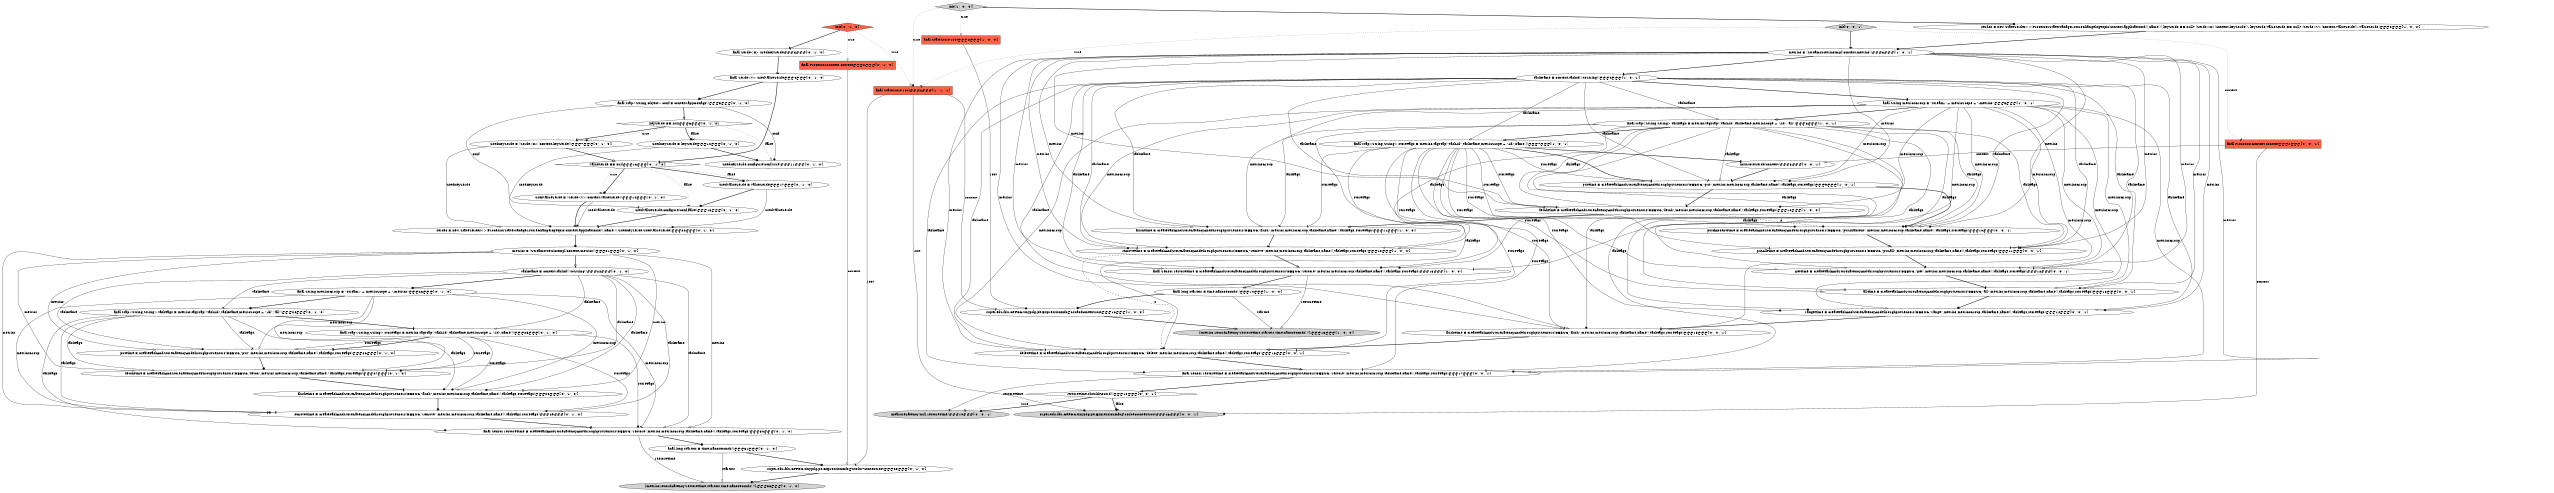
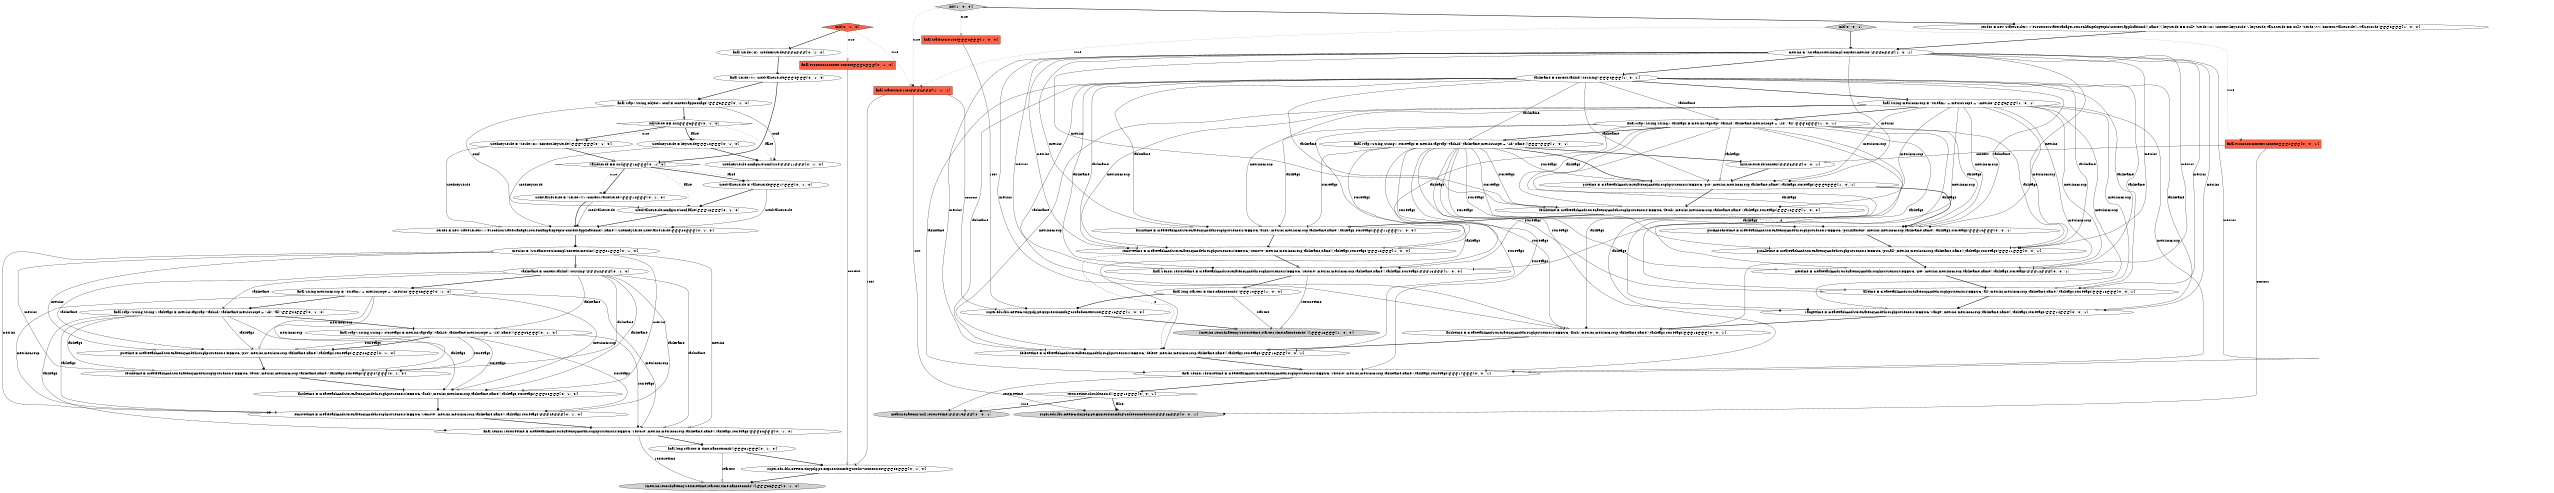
  digraph {
    node [fillcolor=white shape=ellipse style=filled]
    edge [arrowhead=dot style=solid]
    n1 [label="super.edu.fdu.CPPDG.tinypdg.pe.ExpressionInfo@c40b07contextroot@@@33@@@['0', '1', '0']"]
    n2 [fillcolor=lightgray label="{metrics.recordLatency(restoreTime,startNs,time.nanoseconds())}@@@35@@@['0', '1', '0']"]
    n3 [label="final long startNs = time.nanoseconds()@@@14@@@['1', '0', '0']"]
    n4 [label="super.edu.fdu.CPPDG.tinypdg.pe.ExpressionInfo@c40a0fcontextroot@@@16@@@['1', '0', '0']"]
    n5 [fillcolor=lightgray label="{metrics.recordLatency(restoreTime,startNs,time.nanoseconds())}@@@18@@@['1', '0', '0']"]
    n6 [label="usedValueSerde.configure(conf,false)@@@18@@@['0', '1', '0']"]
    n7 [label="serdes = new StateSerdes<>(ProcessorStateManager.storeChangelogTopic(context.applicationId(),name()),usedKeySerde,usedValueSerde)@@@20@@@['0', '1', '0']"]
    n8 [label="metrics = (StreamsMetricsImpl)context.metrics()@@@21@@@['0', '1', '0']"]
    n9 [label="final Sensor restoreTime = createTaskAndStoreLatencyAndThroughputSensors(DEBUG,\"restore\",metrics,metricsGroup,taskName,name(),taskTags,storeTags)@@@30@@@['0', '1', '0']"]
    n10 [label="removeTime = createTaskAndStoreLatencyAndThroughputSensors(DEBUG,\"remove\",metrics,metricsGroup,taskName,name(),taskTags,storeTags)@@@29@@@['0', '1', '0']"]
    n11 [label="flushTime = createTaskAndStoreLatencyAndThroughputSensors(DEBUG,\"flush\",metrics,metricsGroup,taskName,name(),taskTags,storeTags)@@@28@@@['0', '1', '0']"]
    n12 [label="putTime = createTaskAndStoreLatencyAndThroughputSensors(DEBUG,\"put\",metrics,metricsGroup,taskName,name(),taskTags,storeTags)@@@26@@@['0', '1', '0']"]
    n13 [label="fetchTime = createTaskAndStoreLatencyAndThroughputSensors(DEBUG,\"fetch\",metrics,metricsGroup,taskName,name(),taskTags,storeTags)@@@27@@@['0', '1', '0']"]
    n14 [label="taskName = context.taskId().toString()@@@22@@@['0', '1', '0']"]
    n15 [label="putIfAbsentTime = createTaskAndStoreLatencyAndThroughputSensors(DEBUG,\"put-if-absent\",metrics,metricsGroup,taskName,name(),taskTags,storeTags)@@@10@@@['0', '0', '1']"]
    n16 [label="putAllTime = createTaskAndStoreLatencyAndThroughputSensors(DEBUG,\"put-all\",metrics,metricsGroup,taskName,name(),taskTags,storeTags)@@@11@@@['0', '0', '1']"]
    n17 [label="getTime = createTaskAndStoreLatencyAndThroughputSensors(DEBUG,\"get\",metrics,metricsGroup,taskName,name(),taskTags,storeTags)@@@12@@@['0', '0', '1']"]
    n18 [label="fetchTime = createTaskAndStoreLatencyAndThroughputSensors(DEBUG,\"fetch\",metrics,metricsGroup,taskName,name(),taskTags,storeTags)@@@10@@@['1', '0', '0']"]
    n19 [label="flushTime = createTaskAndStoreLatencyAndThroughputSensors(DEBUG,\"flush\",metrics,metricsGroup,taskName,name(),taskTags,storeTags)@@@11@@@['1', '0', '0']"]
    n20 [label="removeTime = createTaskAndStoreLatencyAndThroughputSensors(DEBUG,\"remove\",metrics,metricsGroup,taskName,name(),taskTags,storeTags)@@@12@@@['1', '0', '0']"]
    n21 [label="usedKeySerde.configure(conf,true)@@@11@@@['0', '1', '0']"]
    n22 [label="valueSerde == null@@@13@@@['0', '1', '0']" shape=diamond]
    n23 [label="usedValueSerde = (Serde<V>)context.valueSerde()@@@14@@@['0', '1', '0']"]
    n24 [label="usedValueSerde = valueSerde@@@17@@@['0', '1', '0']"]
    n25 [label="deleteTime = createTaskAndStoreLatencyAndThroughputSensors(DEBUG,\"delete\",metrics,metricsGroup,taskName,name(),taskTags,storeTags)@@@16@@@['0', '0', '1']"]
    n26 [label="final Sensor restoreTime = createTaskAndStoreLatencyAndThroughputSensors(DEBUG,\"restore\",metrics,metricsGroup,taskName,name(),taskTags,storeTags)@@@13@@@['1', '0', '0']"]
    n27 [label="final Map<String,String> taskTags = metrics.tagMap(\"task-id\",taskName,metricScope + \"-id\",\"all\")@@@24@@@['0', '1', '0']"]
    n28 [label="final Map<String,String> storeTags = metrics.tagMap(\"task-id\",taskName,metricScope + \"-id\",name())@@@25@@@['0', '1', '0']"]
    n29 [label="final long startNs = time.nanoseconds()@@@31@@@['0', '1', '0']"]
    n30 [label="final String metricsGroup = \"stream-\" + metricScope + \"-metrics\"@@@23@@@['0', '1', '0']"]
    n31 [label="final Map<String,String> storeTags = metrics.tagMap(\"task-id\",taskName,metricScope + \"-id\",name())@@@7@@@['1', '0', '1']"]
    n32 [label="putTime = createTaskAndStoreLatencyAndThroughputSensors(DEBUG,\"put\",metrics,metricsGroup,taskName,name(),taskTags,storeTags)@@@9@@@['1', '0', '1']"]
    n33 [label="allTime = createTaskAndStoreLatencyAndThroughputSensors(DEBUG,\"all\",metrics,metricsGroup,taskName,name(),taskTags,storeTags)@@@13@@@['0', '0', '1']"]
    n34 [label="rangeTime = createTaskAndStoreLatencyAndThroughputSensors(DEBUG,\"range\",metrics,metricsGroup,taskName,name(),taskTags,storeTags)@@@14@@@['0', '0', '1']"]
    n35 [label="final Sensor restoreTime = createTaskAndStoreLatencyAndThroughputSensors(DEBUG,\"restore\",metrics,metricsGroup,taskName,name(),taskTags,storeTags)@@@17@@@['0', '0', '1']"]
    n36 [label="initStoreSerde(context)@@@8@@@['0', '0', '1']"]
    n37 [label="flushTime = createTaskAndStoreLatencyAndThroughputSensors(DEBUG,\"flush\",metrics,metricsGroup,taskName,name(),taskTags,storeTags)@@@15@@@['0', '0', '1']"]
    n38 [label="restoreTime.shouldRecord()@@@18@@@['0', '0', '1']" shape=diamond]
    n39 [fillcolor=lightgray label="measureLatency(null,restoreTime)@@@19@@@['0', '0', '1']"]
    n40 [fillcolor=tomato label="init['0', '1', '0']" shape=diamond]
    n41 [fillcolor=tomato label="final ProcessorContext context@@@2@@@['0', '1', '0']" shape=box]
    n42 [label="final Serde<K> usedKeySerde@@@3@@@['0', '1', '0']"]
    n43 [fillcolor=tomato label="final StateStore root@@@2@@@['1', '1', '1']" shape=box]
    n44 [label="final Serde<V> usedValueSerde@@@4@@@['0', '1', '0']"]
    n45 [fillcolor=lightgray label="super.edu.fdu.CPPDG.tinypdg.pe.ExpressionInfo@c40beccontextroot@@@26@@@['0', '0', '1']"]
    n46 [fillcolor=tomato label="final ProcessorContext context@@@2@@@['0', '0', '1']" shape=box]
    n47 [fillcolor=lightgray label="init['1', '0', '0']" shape=diamond]
    n48 [fillcolor=tomato label="final StateStore root@@@2@@@['1', '0', '0']" shape=box]
    n49 [label="serdes = new StateSerdes<>(ProcessorStateManager.storeChangelogTopic(context.applicationId(),name()),keySerde == null? (Serde<K>)context.keySerde(): keySerde,valueSerde == null? (Serde<V>)context.valueSerde(): valueSerde)@@@3@@@['1', '0', '0']"]
    n50 [label="metrics = (StreamsMetricsImpl)context.metrics()@@@3@@@['1', '0', '1']"]
    n51 [fillcolor=lightgray label="init['0', '0', '1']" shape=diamond]
    n52 [label="taskName = context.taskId().toString()@@@4@@@['1', '0', '1']"]
    n53 [label="final Map<String,Object> conf = context.appConfigs()@@@5@@@['0', '1', '0']"]
    n54 [label="usedKeySerde = keySerde@@@10@@@['0', '1', '0']"]
    n55 [label="final String metricsGroup = \"stream-\" + metricScope + \"-metrics\"@@@5@@@['1', '0', '1']"]
    n56 [label="final Map<String,String> taskTags = metrics.tagMap(\"task-id\",taskName,metricScope + \"-id\",\"all\")@@@6@@@['1', '0', '1']"]
    n57 [label="keySerde == null@@@6@@@['0', '1', '0']" shape=diamond]
    n58 [label="usedKeySerde = (Serde<K>)context.keySerde()@@@7@@@['0', '1', '0']"]
    n1 -> n2 [style=bold]
    n3 -> n4 [style=bold]
    n3 -> n5 [arrowhead=tee label=startNs]
    n4 -> n5 [arrowhead=onormal style=bold]
    n6 -> n7 [arrowhead=tee style=bold]
    n7 -> n8 [style=bold]
    n8 -> n9 [arrowhead=onormal label=metrics]
    n8 -> n10 [label=metrics]
    n8 -> n11 [arrowhead=tee label=metrics]
    n8 -> n12 [arrowhead=onormal label=metrics]
    n8 -> n13 [arrowhead=onormal label=metrics]
    n8 -> n14 [arrowhead=onormal style=bold]
    n9 -> n2 [arrowhead=onormal label=restoreTime]
    n9 -> n29 [style=bold]
    n10 -> n9 [arrowhead=tee style=bold]
    n11 -> n10 [style=bold]
    n12 -> n13 [style=bold]
    n13 -> n11 [arrowhead=tee style=bold]
    n14 -> n9 [arrowhead=onormal label=taskName]
    n14 -> n10 [arrowhead=onormal label=taskName]
    n14 -> n11 [label=taskName]
    n14 -> n12 [label=taskName]
    n14 -> n13 [arrowhead=tee label=taskName]
    n14 -> n27 [arrowhead=tee label=taskName]
    n14 -> n28 [arrowhead=onormal label=taskName]
    n14 -> n30 [style=bold]
    n15 -> n16 [arrowhead=onormal style=bold]
    n16 -> n17 [arrowhead=tee style=bold]
    n17 -> n33 [arrowhead=tee style=bold]
    n18 -> n15 [label=0 style=dashed]
    n18 -> n19 [arrowhead=onormal style=bold]
    n19 -> n20 [arrowhead=tee style=bold]
    n20 -> n25 [arrowhead=tee label=0 style=dashed]
    n20 -> n26 [arrowhead=onormal style=bold]
    n22 -> n6 [arrowhead=tee label=false style=dotted]
    n22 -> n23 [style=bold]
    n22 -> n23 [arrowhead=tee label=true style=dotted]
    n22 -> n24 [style=bold]
    n22 -> n24 [arrowhead=onormal label=false style=dotted]
    n23 -> n7 [arrowhead=tee style=bold]
    n23 -> n7 [label=usedValueSerde]
    n24 -> n6 [style=bold]
    n24 -> n7 [label=usedValueSerde]
    n25 -> n35 [arrowhead=onormal style=bold]
    n26 -> n3 [arrowhead=onormal style=bold]
    n26 -> n5 [arrowhead=onormal label=restoreTime]
    n27 -> n9 [label=taskTags]
    n27 -> n10 [arrowhead=tee label=taskTags]
    n27 -> n11 [label=taskTags]
    n27 -> n12 [arrowhead=tee label=taskTags]
    n27 -> n13 [arrowhead=onormal label=taskTags]
    n27 -> n28 [arrowhead=tee style=bold]
    n28 -> n9 [label=storeTags]
    n28 -> n10 [label=storeTags]
    n28 -> n11 [label=storeTags]
    n28 -> n12 [arrowhead=onormal label=storeTags]
    n28 -> n12 [arrowhead=tee style=bold]
    n28 -> n13 [label=storeTags]
    n29 -> n1 [style=bold]
    n29 -> n2 [arrowhead=onormal label=startNs]
    n30 -> n9 [arrowhead=tee label=metricsGroup]
    n30 -> n10 [arrowhead=tee label=metricsGroup]
    n30 -> n11 [arrowhead=onormal label=metricsGroup]
    n30 -> n12 [arrowhead=onormal label=metricsGroup]
    n30 -> n13 [arrowhead=tee label=metricsGroup]
    n30 -> n27 [style=bold]
    n31 -> n15 [label=storeTags]
    n31 -> n16 [arrowhead=tee label=storeTags]
    n31 -> n17 [arrowhead=onormal label=storeTags]
    n31 -> n18 [arrowhead=tee label=storeTags]
    n31 -> n19 [arrowhead=tee label=storeTags]
    n31 -> n20 [arrowhead=onormal label=storeTags]
    n31 -> n25 [arrowhead=tee label=storeTags]
    n31 -> n26 [label=storeTags]
    n31 -> n32 [arrowhead=tee style=bold]
    n31 -> n32 [arrowhead=onormal label=storeTags]
    n31 -> n33 [arrowhead=onormal label=storeTags]
    n31 -> n34 [label=storeTags]
    n31 -> n35 [arrowhead=tee label=storeTags]
    n31 -> n36 [arrowhead=tee style=bold]
    n31 -> n37 [arrowhead=tee label=storeTags]
    n32 -> n15 [style=bold]
    n32 -> n18 [arrowhead=tee style=bold]
    n33 -> n34 [style=bold]
    n34 -> n37 [arrowhead=tee style=bold]
    n35 -> n38 [arrowhead=onormal style=bold]
    n35 -> n39 [arrowhead=tee label=restoreTime]
    n36 -> n32 [arrowhead=tee style=bold]
    n37 -> n25 [arrowhead=onormal style=bold]
    n38 -> n39 [arrowhead=tee label=true style=dotted]
    n38 -> n39 [style=bold]
    n38 -> n45 [style=bold]
    n38 -> n45 [arrowhead=tee label=false style=dotted]
    n40 -> n41 [arrowhead=onormal label=true style=dotted]
    n40 -> n42 [arrowhead=tee style=bold]
    n40 -> n43 [arrowhead=onormal label=true style=dotted]
    n41 -> n1 [arrowhead=onormal label=context]
    n42 -> n44 [arrowhead=tee style=bold]
    n43 -> n1 [arrowhead=tee label=root]
    n43 -> n4 [arrowhead=tee label=context]
    n43 -> n45 [label=root]
    n44 -> n22 [arrowhead=tee style=bold]
    n44 -> n53 [style=bold]
    n46 -> n36 [arrowhead=onormal label=context]
    n46 -> n45 [label=context]
    n47 -> n43 [label=true style=dotted]
    n47 -> n48 [arrowhead=onormal label=true style=dotted]
    n47 -> n49 [style=bold]
    n48 -> n4 [label=root]
    n49 -> n50 [style=bold]
    n50 -> n15 [label=metrics]
    n50 -> n16 [arrowhead=tee label=metrics]
    n50 -> n17 [arrowhead=onormal label=metrics]
    n50 -> n18 [arrowhead=onormal label=metrics]
    n50 -> n19 [arrowhead=onormal label=metrics]
    n50 -> n20 [label=metrics]
    n50 -> n25 [arrowhead=onormal label=metrics]
    n50 -> n26 [arrowhead=onormal label=metrics]
    n50 -> n32 [label=metrics]
    n50 -> n33 [arrowhead=onormal label=metrics]
    n50 -> n34 [label=metrics]
    n50 -> n35 [arrowhead=onormal label=metrics]
    n50 -> n37 [arrowhead=onormal label=metrics]
    n50 -> n52 [arrowhead=tee style=bold]
    n51 -> n43 [arrowhead=tee label=true style=dotted]
-   n51 -> n46 [arrowhead=tee label=context style=dotted]
+   n51 -> n46 [arrowhead=tee label=true style=dotted]
    n51 -> n50 [arrowhead=tee style=bold]
    n52 -> n15 [arrowhead=onormal label=taskName]
    n52 -> n16 [arrowhead=onormal label=taskName]
    n52 -> n17 [arrowhead=tee label=taskName]
    n52 -> n18 [arrowhead=tee label=taskName]
    n52 -> n19 [label=taskName]
    n52 -> n20 [arrowhead=tee label=taskName]
    n52 -> n25 [arrowhead=tee label=taskName]
    n52 -> n26 [label=taskName]
    n52 -> n31 [arrowhead=onormal label=taskName]
    n52 -> n32 [arrowhead=tee label=taskName]
    n52 -> n33 [label=taskName]
    n52 -> n34 [arrowhead=onormal label=taskName]
    n52 -> n35 [label=taskName]
    n52 -> n37 [arrowhead=onormal label=taskName]
    n52 -> n55 [arrowhead=tee style=bold]
    n52 -> n56 [arrowhead=onormal label=taskName]
    n53 -> n6 [arrowhead=tee label=conf]
    n53 -> n21 [label=conf]
    n53 -> n57 [arrowhead=onormal style=bold]
    n54 -> n7 [label=usedKeySerde]
    n54 -> n21 [style=bold]
    n55 -> n15 [arrowhead=onormal label=metricsGroup]
    n55 -> n16 [label=metricsGroup]
    n55 -> n17 [arrowhead=tee label=metricsGroup]
    n55 -> n18 [label=metricsGroup]
    n55 -> n19 [arrowhead=onormal label=metricsGroup]
    n55 -> n20 [label=metricsGroup]
    n55 -> n25 [label=metricsGroup]
    n55 -> n26 [arrowhead=tee label=metricsGroup]
    n55 -> n32 [label=metricsGroup]
    n55 -> n33 [arrowhead=onormal label=metricsGroup]
    n55 -> n34 [arrowhead=onormal label=metricsGroup]
    n55 -> n35 [label=metricsGroup]
    n55 -> n37 [arrowhead=onormal label=metricsGroup]
    n55 -> n56 [arrowhead=onormal style=bold]
    n56 -> n15 [label=taskTags]
    n56 -> n16 [arrowhead=tee label=taskTags]
    n56 -> n17 [arrowhead=onormal label=taskTags]
    n56 -> n18 [arrowhead=onormal label=taskTags]
    n56 -> n19 [arrowhead=tee label=taskTags]
    n56 -> n20 [arrowhead=onormal label=taskTags]
    n56 -> n25 [label=taskTags]
    n56 -> n26 [label=taskTags]
    n56 -> n31 [arrowhead=onormal style=bold]
    n56 -> n32 [arrowhead=onormal label=taskTags]
    n56 -> n33 [arrowhead=tee label=taskTags]
    n56 -> n34 [label=taskTags]
    n56 -> n35 [arrowhead=tee label=taskTags]
    n56 -> n37 [label=taskTags]
    n57 -> n21 [arrowhead=onormal label=false style=dotted]
    n57 -> n54 [style=bold]
    n57 -> n54 [arrowhead=tee label=false style=dotted]
    n57 -> n58 [arrowhead=tee style=bold]
    n57 -> n58 [label=true style=dotted]
    n58 -> n7 [arrowhead=onormal label=usedKeySerde]
    n58 -> n22 [arrowhead=onormal style=bold]
  }
